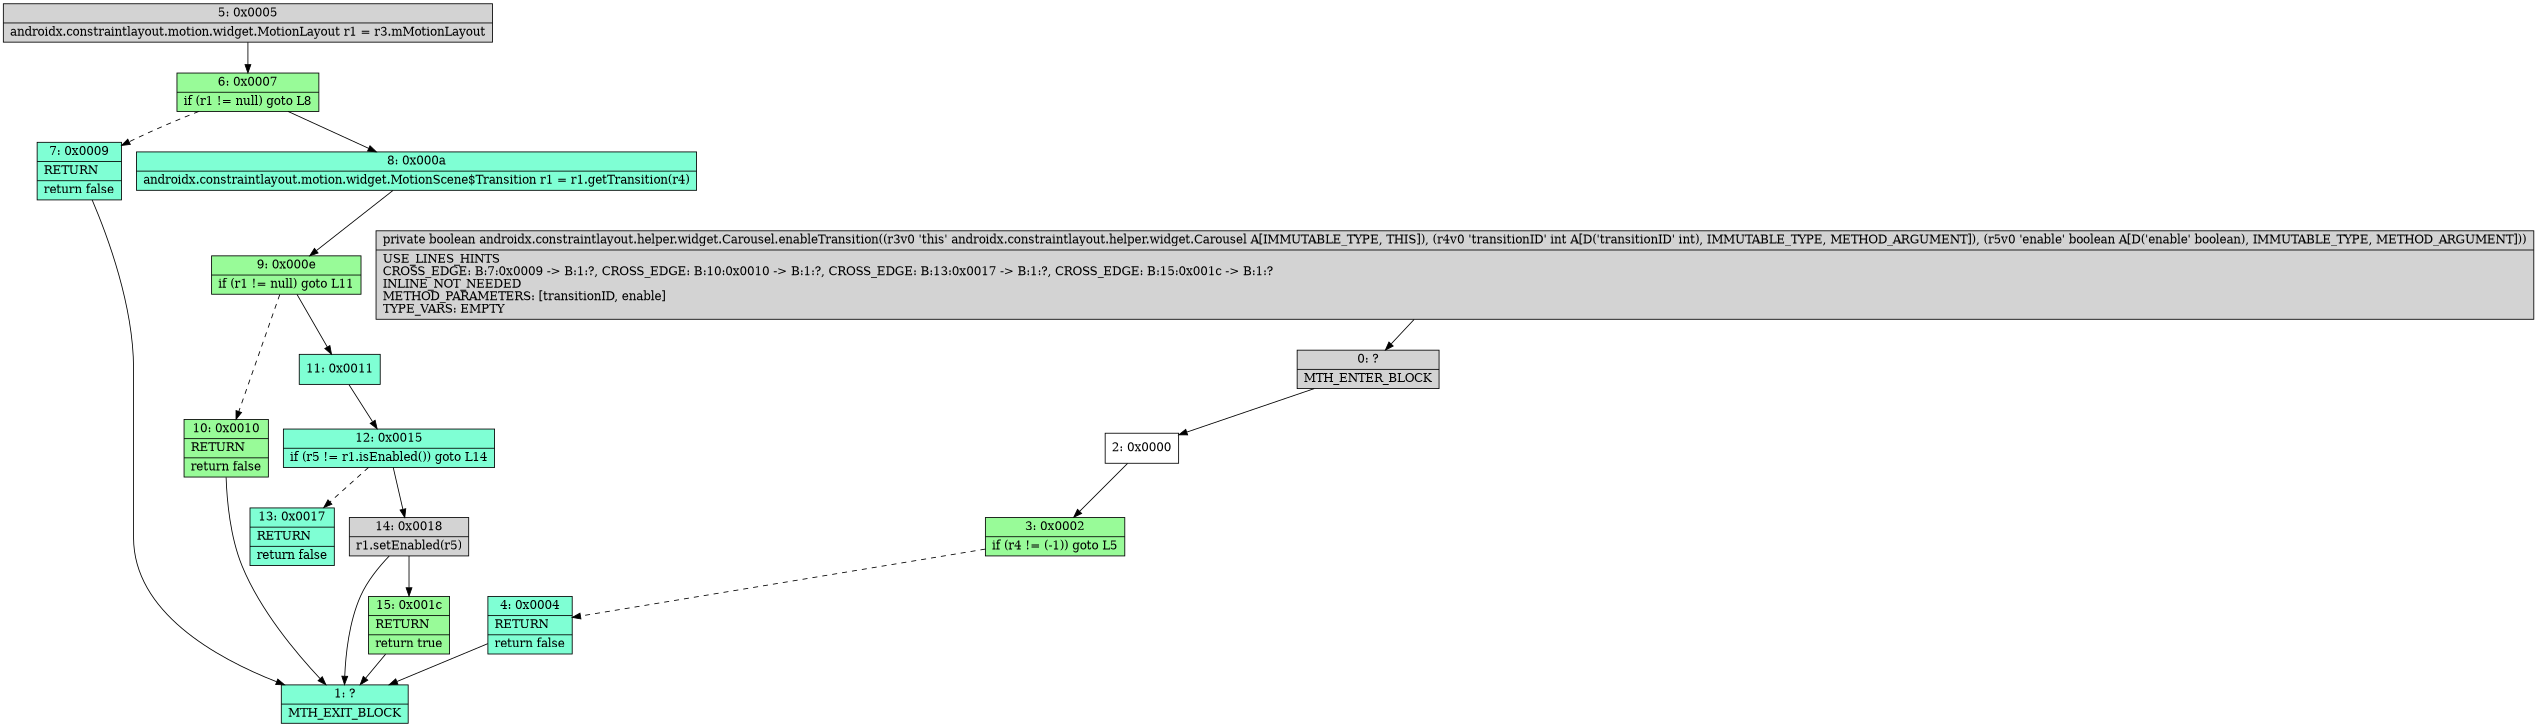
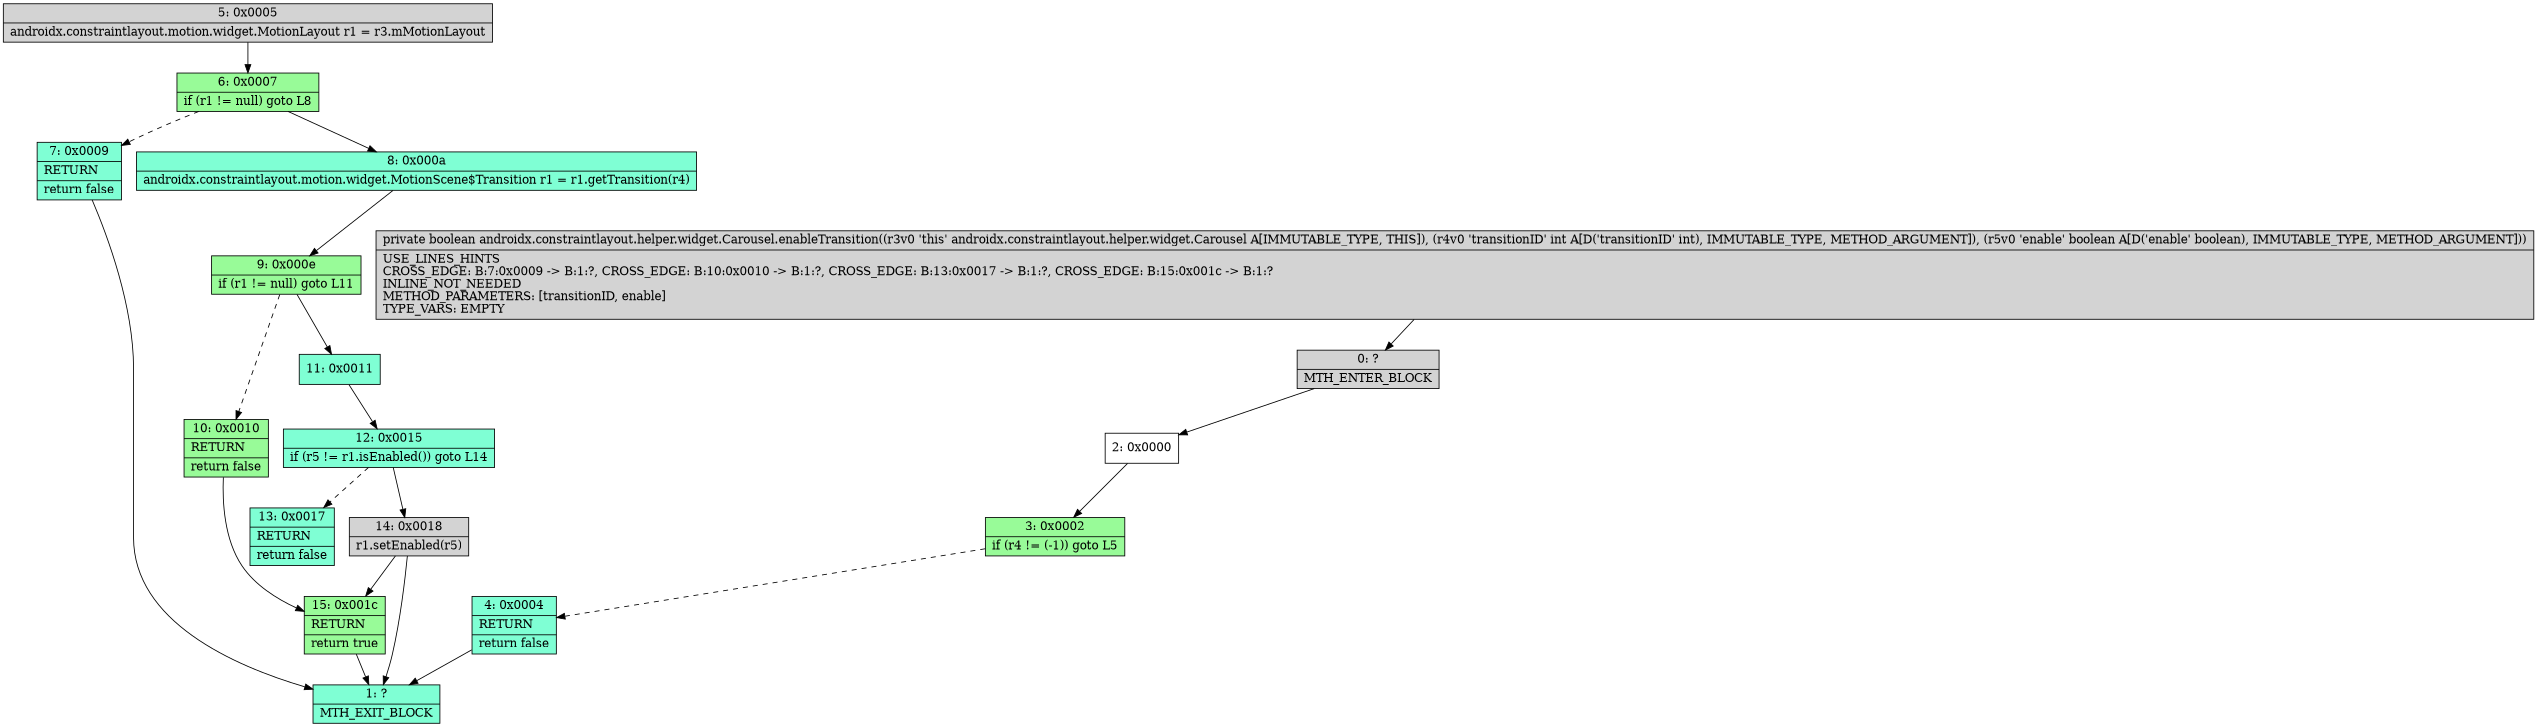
  digraph {
    node [fillcolor=aquamarine shape=record style=filled]
    n1 [fillcolor=lightgrey label="{0\:\ ?|MTH_ENTER_BLOCK\l}"]
    n2 [fillcolor=white label="{2\:\ 0x0000}"]
    n3 [fillcolor=palegreen label="{3\:\ 0x0002|if (r4 != (\-1)) goto L5\l}"]
    n4 [label="{4\:\ 0x0004|RETURN\l|return false\l}"]
    n5 [label="{1\:\ ?|MTH_EXIT_BLOCK\l}"]
    n6 [fillcolor=lightgrey label="{5\:\ 0x0005|androidx.constraintlayout.motion.widget.MotionLayout r1 = r3.mMotionLayout\l}"]
    n7 [fillcolor=palegreen label="{6\:\ 0x0007|if (r1 != null) goto L8\l}"]
    n8 [label="{7\:\ 0x0009|RETURN\l|return false\l}"]
    n9 [label="{8\:\ 0x000a|androidx.constraintlayout.motion.widget.MotionScene$Transition r1 = r1.getTransition(r4)\l}"]
    n10 [fillcolor=palegreen label="{9\:\ 0x000e|if (r1 != null) goto L11\l}"]
    n11 [fillcolor=palegreen label="{10\:\ 0x0010|RETURN\l|return false\l}"]
    n12 [label="{11\:\ 0x0011}"]
    n13 [label="{12\:\ 0x0015|if (r5 != r1.isEnabled()) goto L14\l}"]
    n14 [label="{13\:\ 0x0017|RETURN\l|return false\l}"]
    n15 [fillcolor=lightgrey label="{14\:\ 0x0018|r1.setEnabled(r5)\l}"]
    n16 [fillcolor=palegreen label="{15\:\ 0x001c|RETURN\l|return true\l}"]
    n17 [fillcolor=lightgrey label="{private boolean androidx.constraintlayout.helper.widget.Carousel.enableTransition((r3v0 'this' androidx.constraintlayout.helper.widget.Carousel A[IMMUTABLE_TYPE, THIS]), (r4v0 'transitionID' int A[D('transitionID' int), IMMUTABLE_TYPE, METHOD_ARGUMENT]), (r5v0 'enable' boolean A[D('enable' boolean), IMMUTABLE_TYPE, METHOD_ARGUMENT]))  | USE_LINES_HINTS\lCROSS_EDGE: B:7:0x0009 \-\> B:1:?, CROSS_EDGE: B:10:0x0010 \-\> B:1:?, CROSS_EDGE: B:13:0x0017 \-\> B:1:?, CROSS_EDGE: B:15:0x001c \-\> B:1:?\lINLINE_NOT_NEEDED\lMETHOD_PARAMETERS: [transitionID, enable]\lTYPE_VARS: EMPTY\l}"]
    n1 -> n2
    n2 -> n3
    n3 -> n4 [style=dashed]
    n4 -> n5
    n6 -> n7
    n7 -> n8 [style=dashed]
    n7 -> n9
    n8 -> n5
    n9 -> n10
    n10 -> n11 [style=dashed]
    n10 -> n12
-   n11 -> n5
+   n11 -> n16
    n12 -> n13
    n13 -> n14 [style=dashed]
    n13 -> n15
    n15 -> n5
    n15 -> n16
    n16 -> n5
    n17 -> n1
  }
